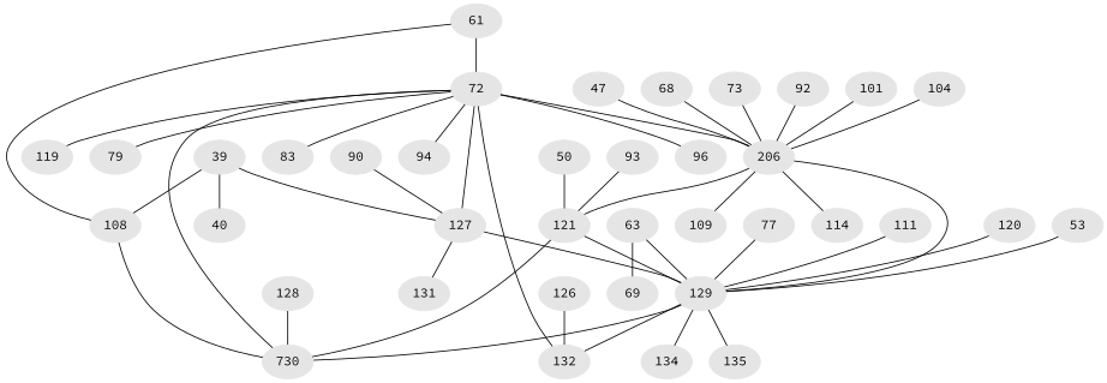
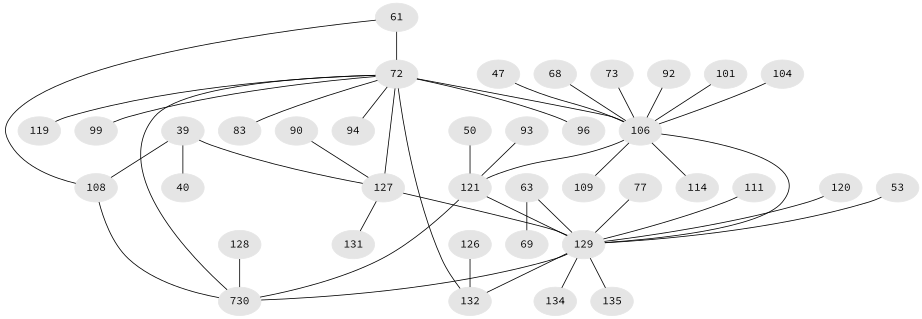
  graph {
    fontname="Source Code Pro"
    node [color=gray90 fontname="Source Code Pro" style=filled]
    edge [fontname="Source Code Pro"]
    39 [super="+5"]
    40
    108 [super="+35"]
    127 [super="+1+16+20+100"]
    n5 [label=730 super="+107+117+124"]
    129 [super="+122+125+64+43"]
    131 [super="+98"]
-   106 [super="+38+70+78+91" label=206]
+   106 [super="+38+70+78+91"]
    121 [super="+67+95+112"]
    109
    114 [super="+49+75+76"]
    47
    50
    132 [super="+24+102"]
    134 [super="+105"]
    135
    53
    61 [super="+32"]
    72 [super="+3+55+48"]
-   79
+   79 [label=99]
    83 [super="+25"]
    94
    96
    119
    63 [super="+26+29"]
    69 [super="+45"]
    68
    73
    77
    90
    92
    93
    101
    104 [super="+88"]
    111
    120
    126
    128 [super="+123"]
    39 -- 40
    39 -- 108 [weight=2]
    39 -- 127 [weight=2]
    108 -- n5 [weight=2]
    127 -- 129 [weight=4]
    127 -- 131 [weight=2]
    129 -- n5 [weight=2]
    129 -- 132
    129 -- 134
    129 -- 135
    106 -- 129
    106 -- 121 [weight=4]
    106 -- 109
    106 -- 114
    121 -- n5
    121 -- 129
    47 -- 106
    50 -- 121
    53 -- 129
    61 -- 108
    61 -- 72 [weight=2]
    72 -- 127 [weight=2]
    72 -- n5
    72 -- 106 [weight=3]
    72 -- 132
    72 -- 79
    72 -- 83
    72 -- 94
    72 -- 96
    72 -- 119
    63 -- 129 [weight=2]
    63 -- 69
    68 -- 106
    73 -- 106
    77 -- 129
    90 -- 127
    92 -- 106
    93 -- 121
    101 -- 106
    104 -- 106
    111 -- 129
    120 -- 129
    126 -- 132
    128 -- n5
  }
